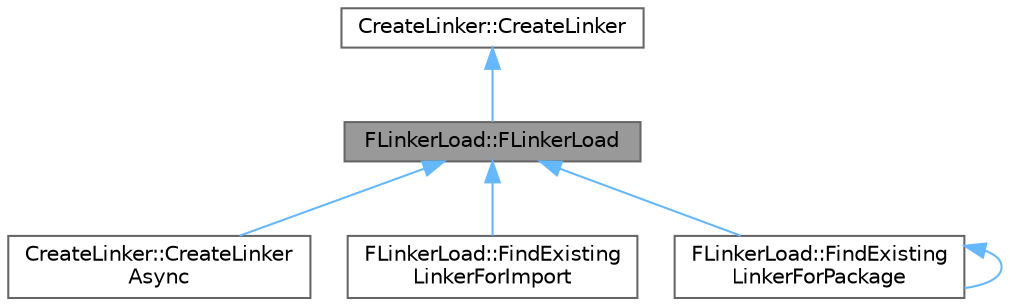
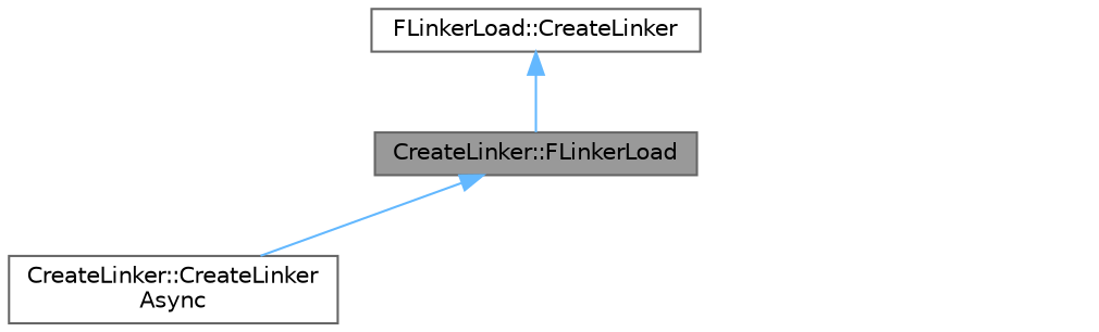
  digraph {
    fontname="DejaVu Sans"
    rankdir=TB
    node [color=grey40 fillcolor=white fontname="DejaVu Sans" fontsize=10 shape=box style=filled]
    edge [color=steelblue1 dir=back fontname="DejaVu Sans" fontsize=10 labelfontname=Helvetica labelfontsize=10 style=solid]
-   n1 [color=gray40 fillcolor=grey60 fontcolor=black height=0.2 label="FLinkerLoad::FLinkerLoad" width=0.4]
+   n1 [color=gray40 fillcolor=grey60 fontcolor=black height=0.2 label="CreateLinker::FLinkerLoad" width=0.4]
    n2 [height=0.2 label="CreateLinker::CreateLinker\lAsync" width=0.4]
-   n3 [height=0.2 label="FLinkerLoad::FindExisting\lLinkerForImport" width=0.4]
-   n4 [height=0.2 label="FLinkerLoad::FindExisting\lLinkerForPackage" width=0.4]
-   n5 [height=0.2 label="CreateLinker::CreateLinker" width=0.4]
+   n5 [height=0.2 label="FLinkerLoad::CreateLinker" width=0.4]
    n1 -> n2
-   n1 -> n3
-   n1 -> n4
-   n4 -> n4
    n5 -> n1
  }
